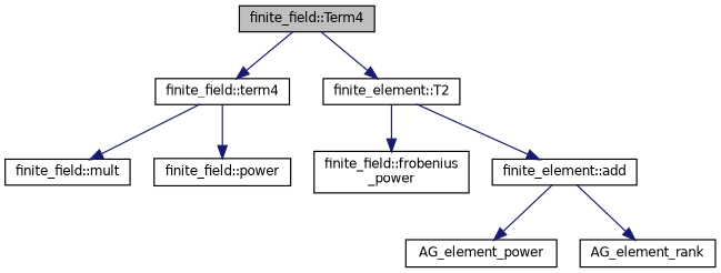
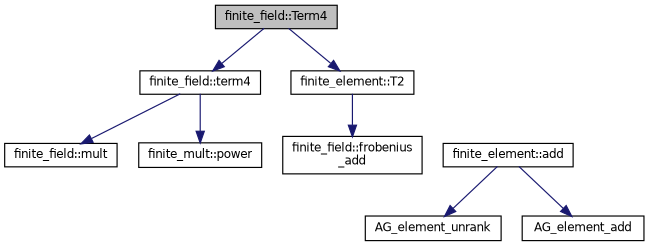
  digraph {
    rankdir=TB
    node [color=black fillcolor=white fontname=Helvetica fontsize=10 shape=record style=filled]
    edge [color=midnightblue fontname=Helvetica fontsize=10 labelfontname=Helvetica labelfontsize=10 style=solid]
    n1 [fillcolor=grey75 fontcolor=black height=0.2 label="finite_field::Term4" width=0.4]
    n2 [height=0.2 label="finite_field::term4" width=0.4]
    n3 [height=0.2 label="finite_element::T2" width=0.4]
    n4 [height=0.2 label="finite_field::mult" width=0.4]
-   n5 [height=0.2 label="finite_field::power" width=0.4]
-   n6 [height=0.2 label="finite_field::frobenius\l_power" width=0.4]
+   n5 [height=0.2 label="finite_mult::power" width=0.4]
+   n6 [height=0.2 label="finite_field::frobenius\l_add" width=0.4]
    n7 [height=0.2 label="finite_element::add" width=0.4]
-   n8 [height=0.2 label=AG_element_power width=0.4]
-   n9 [height=0.2 label=AG_element_rank width=0.4]
+   n8 [height=0.2 label=AG_element_unrank width=0.4]
+   n9 [height=0.2 label=AG_element_add width=0.4]
    n1 -> n2
    n1 -> n3
    n2 -> n4
    n2 -> n5
    n3 -> n6
-   n3 -> n7
    n7 -> n8
    n7 -> n9
  }
